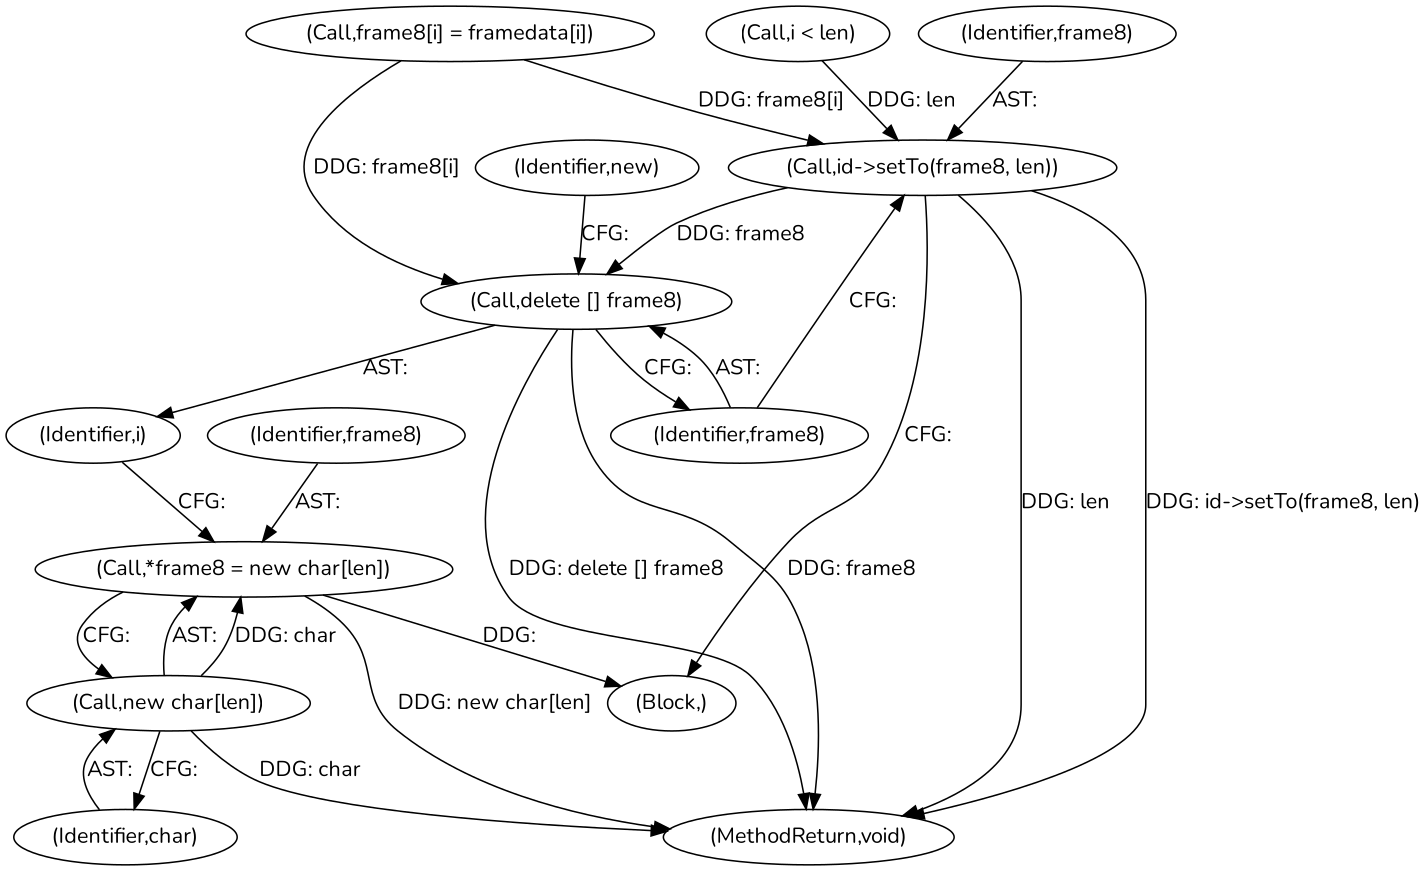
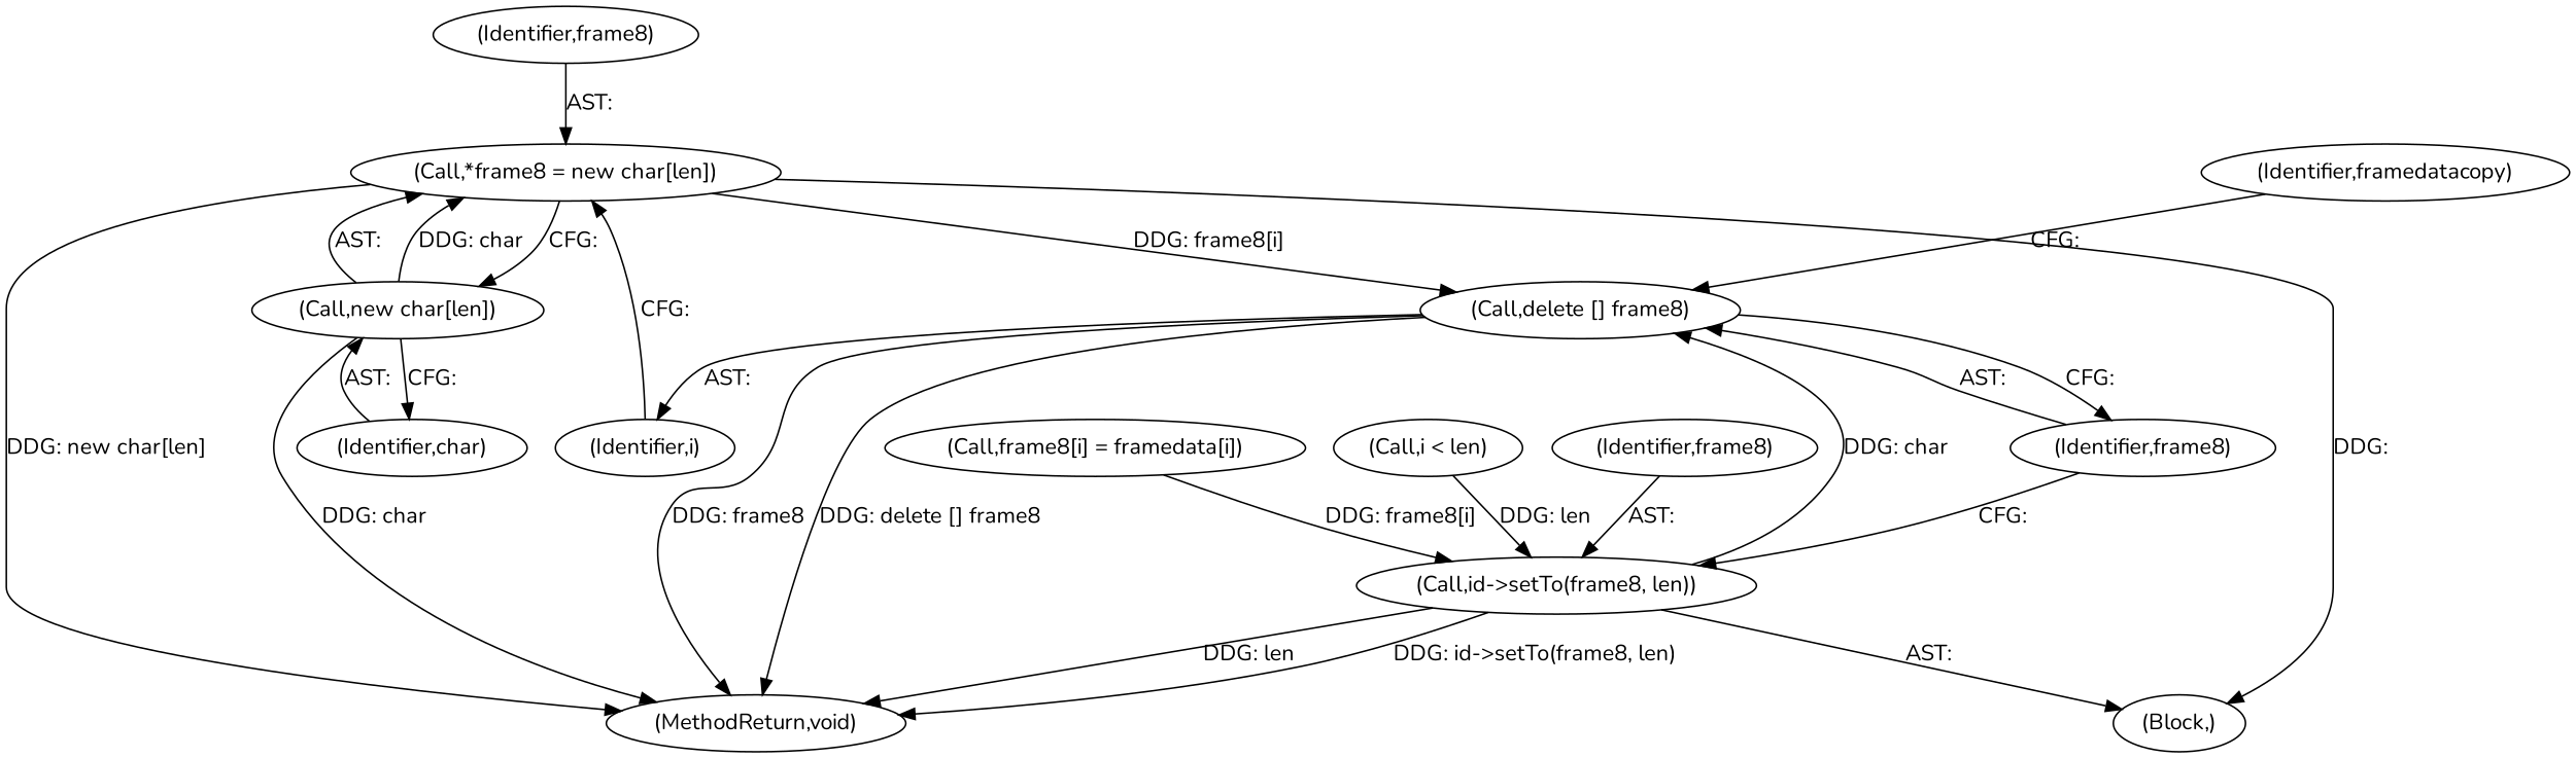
  digraph {
    fontname=Nunito
    node [fontname=Nunito]
    edge [fontname=Nunito]
    n1 [label="(Call,*frame8 = new char[len])"]
    n2 [label="(Call,new char[len])"]
    n3 [label="(MethodReturn,void)"]
    n4 [label="(Block,)"]
    n5 [label="(Identifier,char)"]
    n6 [label="(Call,id->setTo(frame8, len))"]
    n7 [label="(Call,delete [] frame8)"]
    n8 [label="(Identifier,frame8)"]
    n9 [label="(Identifier,i)"]
    n10 [label="(Call,frame8[i] = framedata[i])"]
    n11 [label="(Call,i < len)"]
-   n12 [label="(Identifier,new)"]
+   n12 [label="(Identifier,framedatacopy)"]
    n13 [label="(Identifier,frame8)"]
    n14 [label="(Identifier,frame8)"]
    n1 -> n2 [label="CFG: "]
    n1 -> n3 [label="DDG: new char[len]"]
    n1 -> n4 [label="DDG: "]
    n2 -> n1 [label="AST: "]
    n2 -> n1 [label="DDG: char"]
    n2 -> n3 [label="DDG: char"]
    n2 -> n5 [label="CFG: "]
    n5 -> n2 [label="AST: "]
    n6 -> n3 [label="DDG: len"]
    n6 -> n3 [label="DDG: id->setTo(frame8, len)"]
-   n6 -> n4 [label="CFG: "]
-   n6 -> n7 [label="DDG: frame8"]
+   n6 -> n4 [label="AST: "]
+   n6 -> n7 [label="DDG: char"]
    n7 -> n3 [label="DDG: frame8"]
    n7 -> n3 [label="DDG: delete [] frame8"]
    n7 -> n8 [label="CFG: "]
    n7 -> n9 [label="AST: "]
    n8 -> n6 [label="CFG: "]
    n8 -> n7 [label="AST: "]
    n9 -> n1 [label="CFG: "]
    n10 -> n6 [label="DDG: frame8[i]"]
-   n10 -> n7 [label="DDG: frame8[i]"]
+   n1 -> n7 [label="DDG: frame8[i]"]
    n11 -> n6 [label="DDG: len"]
    n12 -> n7 [label="CFG: "]
    n13 -> n6 [label="AST: "]
    n14 -> n1 [label="AST: "]
  }
